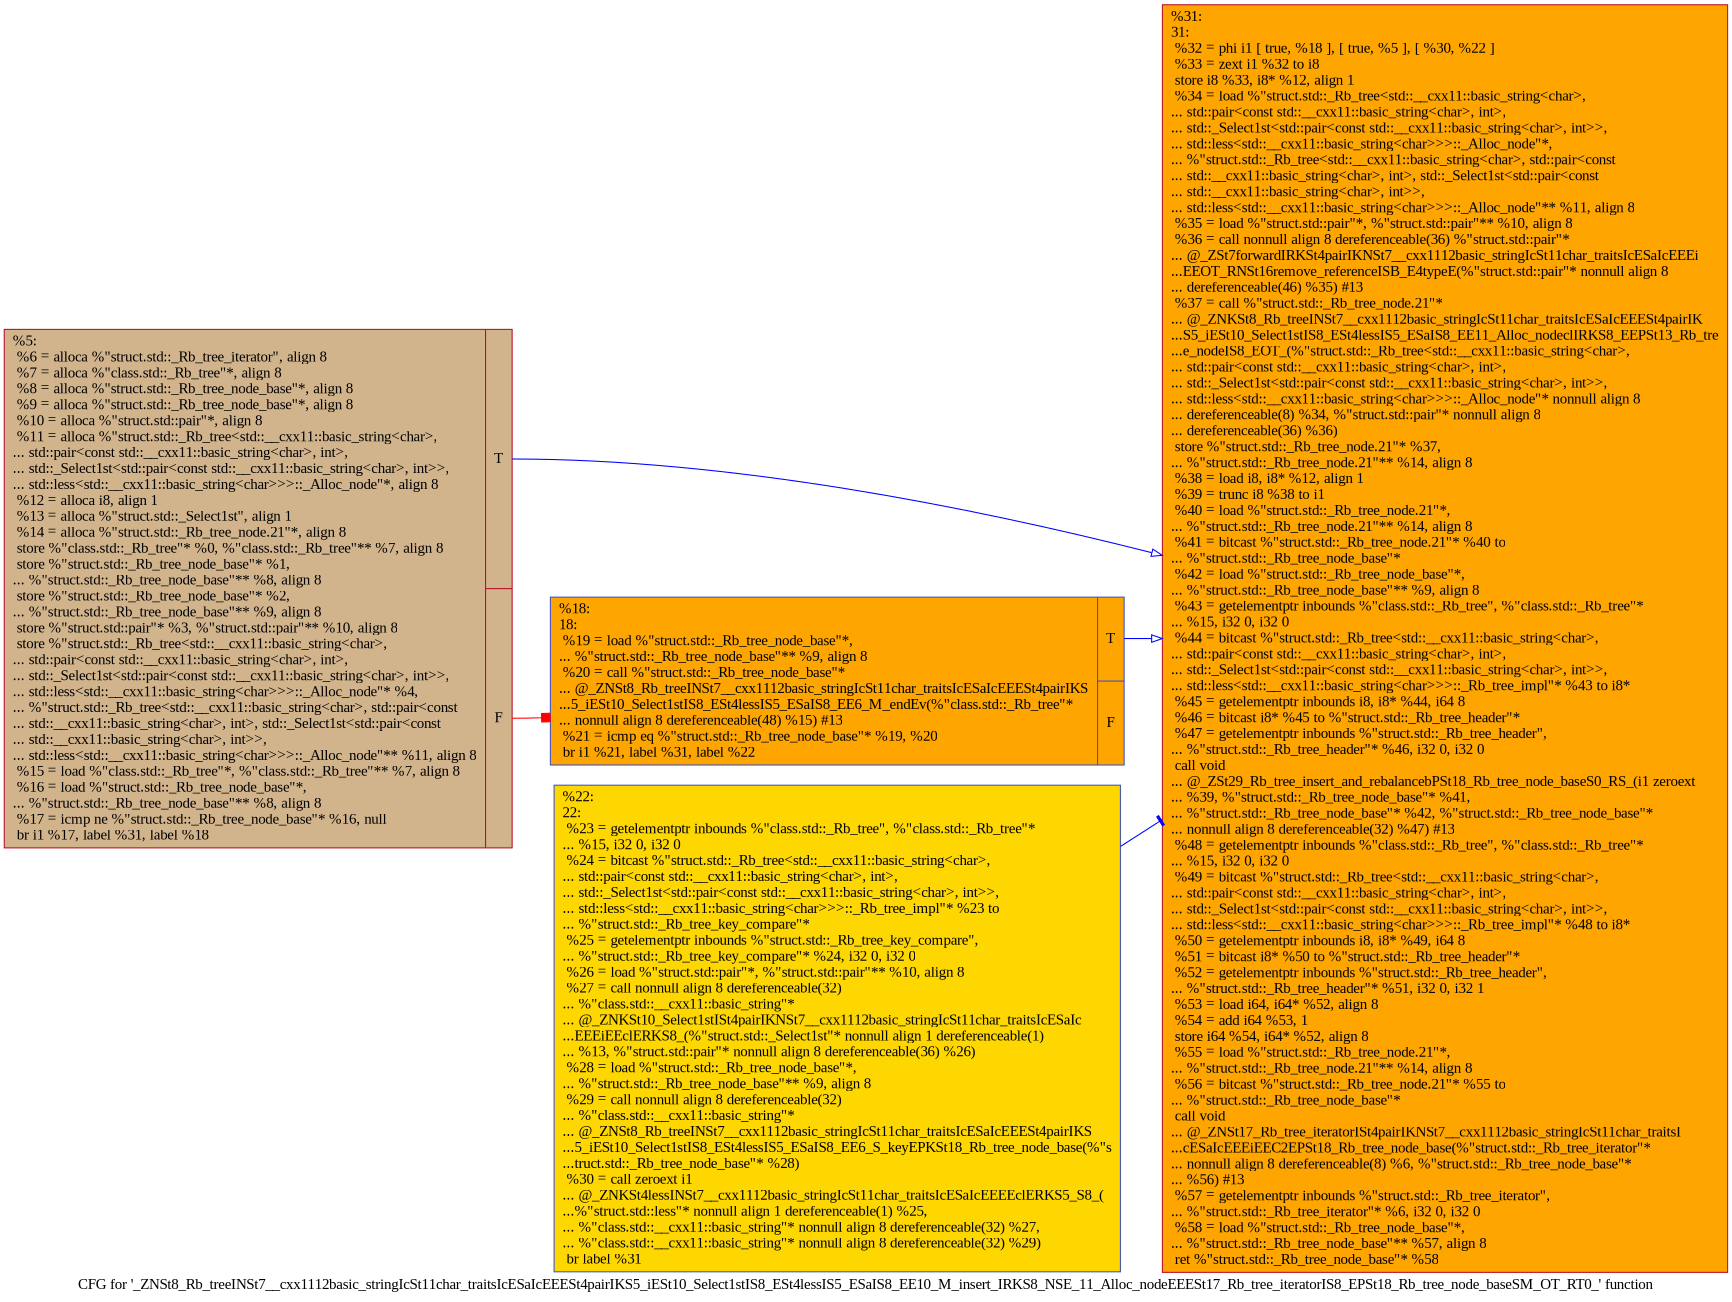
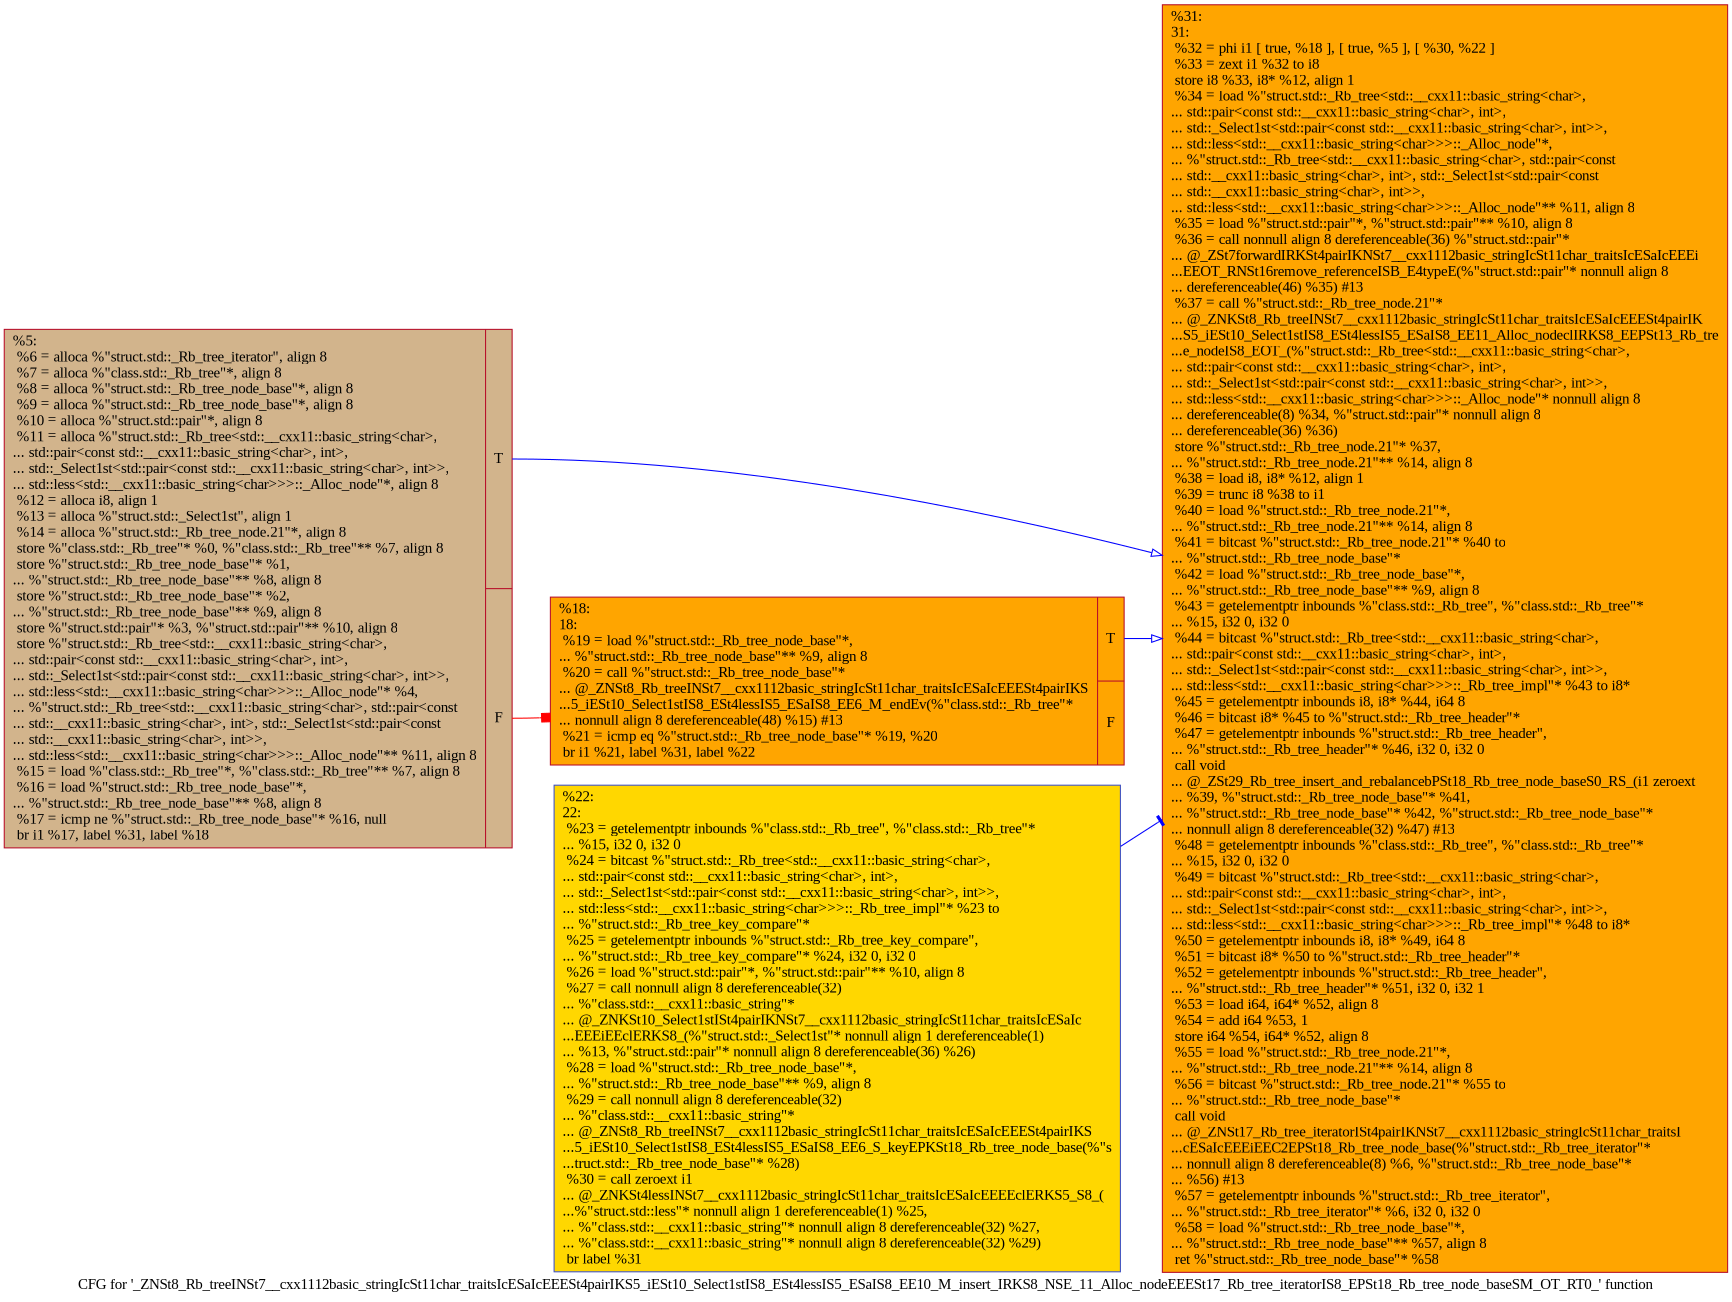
  digraph {
    fontname="Liberation Serif"
    label="CFG for '_ZNSt8_Rb_treeINSt7__cxx1112basic_stringIcSt11char_traitsIcESaIcEEESt4pairIKS5_iESt10_Select1stIS8_ESt4lessIS5_ESaIS8_EE10_M_insert_IRKS8_NSE_11_Alloc_nodeEEESt17_Rb_tree_iteratorIS8_EPSt18_Rb_tree_node_baseSM_OT_RT0_' function"
    rankdir=LR
    node [color="#b70d28ff" fillcolor=orange fontname="Liberation Serif" shape=record style=filled]
    edge [arrowhead=onormal color=blue fontname="Liberation Serif" tailport=s0]
    n1 [fillcolor=tan label="{%5:\l  %6 = alloca %\"struct.std::_Rb_tree_iterator\", align 8\l  %7 = alloca %\"class.std::_Rb_tree\"*, align 8\l  %8 = alloca %\"struct.std::_Rb_tree_node_base\"*, align 8\l  %9 = alloca %\"struct.std::_Rb_tree_node_base\"*, align 8\l  %10 = alloca %\"struct.std::pair\"*, align 8\l  %11 = alloca %\"struct.std::_Rb_tree\<std::__cxx11::basic_string\<char\>,\l... std::pair\<const std::__cxx11::basic_string\<char\>, int\>,\l... std::_Select1st\<std::pair\<const std::__cxx11::basic_string\<char\>, int\>\>,\l... std::less\<std::__cxx11::basic_string\<char\>\>\>::_Alloc_node\"*, align 8\l  %12 = alloca i8, align 1\l  %13 = alloca %\"struct.std::_Select1st\", align 1\l  %14 = alloca %\"struct.std::_Rb_tree_node.21\"*, align 8\l  store %\"class.std::_Rb_tree\"* %0, %\"class.std::_Rb_tree\"** %7, align 8\l  store %\"struct.std::_Rb_tree_node_base\"* %1,\l... %\"struct.std::_Rb_tree_node_base\"** %8, align 8\l  store %\"struct.std::_Rb_tree_node_base\"* %2,\l... %\"struct.std::_Rb_tree_node_base\"** %9, align 8\l  store %\"struct.std::pair\"* %3, %\"struct.std::pair\"** %10, align 8\l  store %\"struct.std::_Rb_tree\<std::__cxx11::basic_string\<char\>,\l... std::pair\<const std::__cxx11::basic_string\<char\>, int\>,\l... std::_Select1st\<std::pair\<const std::__cxx11::basic_string\<char\>, int\>\>,\l... std::less\<std::__cxx11::basic_string\<char\>\>\>::_Alloc_node\"* %4,\l... %\"struct.std::_Rb_tree\<std::__cxx11::basic_string\<char\>, std::pair\<const\l... std::__cxx11::basic_string\<char\>, int\>, std::_Select1st\<std::pair\<const\l... std::__cxx11::basic_string\<char\>, int\>\>,\l... std::less\<std::__cxx11::basic_string\<char\>\>\>::_Alloc_node\"** %11, align 8\l  %15 = load %\"class.std::_Rb_tree\"*, %\"class.std::_Rb_tree\"** %7, align 8\l  %16 = load %\"struct.std::_Rb_tree_node_base\"*,\l... %\"struct.std::_Rb_tree_node_base\"** %8, align 8\l  %17 = icmp ne %\"struct.std::_Rb_tree_node_base\"* %16, null\l  br i1 %17, label %31, label %18\l|{<s0>T|<s1>F}}"]
    n2 [label="{%31:\l31:                                               \l  %32 = phi i1 [ true, %18 ], [ true, %5 ], [ %30, %22 ]\l  %33 = zext i1 %32 to i8\l  store i8 %33, i8* %12, align 1\l  %34 = load %\"struct.std::_Rb_tree\<std::__cxx11::basic_string\<char\>,\l... std::pair\<const std::__cxx11::basic_string\<char\>, int\>,\l... std::_Select1st\<std::pair\<const std::__cxx11::basic_string\<char\>, int\>\>,\l... std::less\<std::__cxx11::basic_string\<char\>\>\>::_Alloc_node\"*,\l... %\"struct.std::_Rb_tree\<std::__cxx11::basic_string\<char\>, std::pair\<const\l... std::__cxx11::basic_string\<char\>, int\>, std::_Select1st\<std::pair\<const\l... std::__cxx11::basic_string\<char\>, int\>\>,\l... std::less\<std::__cxx11::basic_string\<char\>\>\>::_Alloc_node\"** %11, align 8\l  %35 = load %\"struct.std::pair\"*, %\"struct.std::pair\"** %10, align 8\l  %36 = call nonnull align 8 dereferenceable(36) %\"struct.std::pair\"*\l... @_ZSt7forwardIRKSt4pairIKNSt7__cxx1112basic_stringIcSt11char_traitsIcESaIcEEEi\l...EEOT_RNSt16remove_referenceISB_E4typeE(%\"struct.std::pair\"* nonnull align 8\l... dereferenceable(46) %35) #13\l  %37 = call %\"struct.std::_Rb_tree_node.21\"*\l... @_ZNKSt8_Rb_treeINSt7__cxx1112basic_stringIcSt11char_traitsIcESaIcEEESt4pairIK\l...S5_iESt10_Select1stIS8_ESt4lessIS5_ESaIS8_EE11_Alloc_nodeclIRKS8_EEPSt13_Rb_tre\l...e_nodeIS8_EOT_(%\"struct.std::_Rb_tree\<std::__cxx11::basic_string\<char\>,\l... std::pair\<const std::__cxx11::basic_string\<char\>, int\>,\l... std::_Select1st\<std::pair\<const std::__cxx11::basic_string\<char\>, int\>\>,\l... std::less\<std::__cxx11::basic_string\<char\>\>\>::_Alloc_node\"* nonnull align 8\l... dereferenceable(8) %34, %\"struct.std::pair\"* nonnull align 8\l... dereferenceable(36) %36)\l  store %\"struct.std::_Rb_tree_node.21\"* %37,\l... %\"struct.std::_Rb_tree_node.21\"** %14, align 8\l  %38 = load i8, i8* %12, align 1\l  %39 = trunc i8 %38 to i1\l  %40 = load %\"struct.std::_Rb_tree_node.21\"*,\l... %\"struct.std::_Rb_tree_node.21\"** %14, align 8\l  %41 = bitcast %\"struct.std::_Rb_tree_node.21\"* %40 to\l... %\"struct.std::_Rb_tree_node_base\"*\l  %42 = load %\"struct.std::_Rb_tree_node_base\"*,\l... %\"struct.std::_Rb_tree_node_base\"** %9, align 8\l  %43 = getelementptr inbounds %\"class.std::_Rb_tree\", %\"class.std::_Rb_tree\"*\l... %15, i32 0, i32 0\l  %44 = bitcast %\"struct.std::_Rb_tree\<std::__cxx11::basic_string\<char\>,\l... std::pair\<const std::__cxx11::basic_string\<char\>, int\>,\l... std::_Select1st\<std::pair\<const std::__cxx11::basic_string\<char\>, int\>\>,\l... std::less\<std::__cxx11::basic_string\<char\>\>\>::_Rb_tree_impl\"* %43 to i8*\l  %45 = getelementptr inbounds i8, i8* %44, i64 8\l  %46 = bitcast i8* %45 to %\"struct.std::_Rb_tree_header\"*\l  %47 = getelementptr inbounds %\"struct.std::_Rb_tree_header\",\l... %\"struct.std::_Rb_tree_header\"* %46, i32 0, i32 0\l  call void\l... @_ZSt29_Rb_tree_insert_and_rebalancebPSt18_Rb_tree_node_baseS0_RS_(i1 zeroext\l... %39, %\"struct.std::_Rb_tree_node_base\"* %41,\l... %\"struct.std::_Rb_tree_node_base\"* %42, %\"struct.std::_Rb_tree_node_base\"*\l... nonnull align 8 dereferenceable(32) %47) #13\l  %48 = getelementptr inbounds %\"class.std::_Rb_tree\", %\"class.std::_Rb_tree\"*\l... %15, i32 0, i32 0\l  %49 = bitcast %\"struct.std::_Rb_tree\<std::__cxx11::basic_string\<char\>,\l... std::pair\<const std::__cxx11::basic_string\<char\>, int\>,\l... std::_Select1st\<std::pair\<const std::__cxx11::basic_string\<char\>, int\>\>,\l... std::less\<std::__cxx11::basic_string\<char\>\>\>::_Rb_tree_impl\"* %48 to i8*\l  %50 = getelementptr inbounds i8, i8* %49, i64 8\l  %51 = bitcast i8* %50 to %\"struct.std::_Rb_tree_header\"*\l  %52 = getelementptr inbounds %\"struct.std::_Rb_tree_header\",\l... %\"struct.std::_Rb_tree_header\"* %51, i32 0, i32 1\l  %53 = load i64, i64* %52, align 8\l  %54 = add i64 %53, 1\l  store i64 %54, i64* %52, align 8\l  %55 = load %\"struct.std::_Rb_tree_node.21\"*,\l... %\"struct.std::_Rb_tree_node.21\"** %14, align 8\l  %56 = bitcast %\"struct.std::_Rb_tree_node.21\"* %55 to\l... %\"struct.std::_Rb_tree_node_base\"*\l  call void\l... @_ZNSt17_Rb_tree_iteratorISt4pairIKNSt7__cxx1112basic_stringIcSt11char_traitsI\l...cESaIcEEEiEEC2EPSt18_Rb_tree_node_base(%\"struct.std::_Rb_tree_iterator\"*\l... nonnull align 8 dereferenceable(8) %6, %\"struct.std::_Rb_tree_node_base\"*\l... %56) #13\l  %57 = getelementptr inbounds %\"struct.std::_Rb_tree_iterator\",\l... %\"struct.std::_Rb_tree_iterator\"* %6, i32 0, i32 0\l  %58 = load %\"struct.std::_Rb_tree_node_base\"*,\l... %\"struct.std::_Rb_tree_node_base\"** %57, align 8\l  ret %\"struct.std::_Rb_tree_node_base\"* %58\l}"]
-   n3 [color="#3d50c3ff" label="{%18:\l18:                                               \l  %19 = load %\"struct.std::_Rb_tree_node_base\"*,\l... %\"struct.std::_Rb_tree_node_base\"** %9, align 8\l  %20 = call %\"struct.std::_Rb_tree_node_base\"*\l... @_ZNSt8_Rb_treeINSt7__cxx1112basic_stringIcSt11char_traitsIcESaIcEEESt4pairIKS\l...5_iESt10_Select1stIS8_ESt4lessIS5_ESaIS8_EE6_M_endEv(%\"class.std::_Rb_tree\"*\l... nonnull align 8 dereferenceable(48) %15) #13\l  %21 = icmp eq %\"struct.std::_Rb_tree_node_base\"* %19, %20\l  br i1 %21, label %31, label %22\l|{<s0>T|<s1>F}}"]
+   n3 [label="{%18:\l18:                                               \l  %19 = load %\"struct.std::_Rb_tree_node_base\"*,\l... %\"struct.std::_Rb_tree_node_base\"** %9, align 8\l  %20 = call %\"struct.std::_Rb_tree_node_base\"*\l... @_ZNSt8_Rb_treeINSt7__cxx1112basic_stringIcSt11char_traitsIcESaIcEEESt4pairIKS\l...5_iESt10_Select1stIS8_ESt4lessIS5_ESaIS8_EE6_M_endEv(%\"class.std::_Rb_tree\"*\l... nonnull align 8 dereferenceable(48) %15) #13\l  %21 = icmp eq %\"struct.std::_Rb_tree_node_base\"* %19, %20\l  br i1 %21, label %31, label %22\l|{<s0>T|<s1>F}}"]
    n4 [color="#3d50c3ff" fillcolor=gold label="{%22:\l22:                                               \l  %23 = getelementptr inbounds %\"class.std::_Rb_tree\", %\"class.std::_Rb_tree\"*\l... %15, i32 0, i32 0\l  %24 = bitcast %\"struct.std::_Rb_tree\<std::__cxx11::basic_string\<char\>,\l... std::pair\<const std::__cxx11::basic_string\<char\>, int\>,\l... std::_Select1st\<std::pair\<const std::__cxx11::basic_string\<char\>, int\>\>,\l... std::less\<std::__cxx11::basic_string\<char\>\>\>::_Rb_tree_impl\"* %23 to\l... %\"struct.std::_Rb_tree_key_compare\"*\l  %25 = getelementptr inbounds %\"struct.std::_Rb_tree_key_compare\",\l... %\"struct.std::_Rb_tree_key_compare\"* %24, i32 0, i32 0\l  %26 = load %\"struct.std::pair\"*, %\"struct.std::pair\"** %10, align 8\l  %27 = call nonnull align 8 dereferenceable(32)\l... %\"class.std::__cxx11::basic_string\"*\l... @_ZNKSt10_Select1stISt4pairIKNSt7__cxx1112basic_stringIcSt11char_traitsIcESaIc\l...EEEiEEclERKS8_(%\"struct.std::_Select1st\"* nonnull align 1 dereferenceable(1)\l... %13, %\"struct.std::pair\"* nonnull align 8 dereferenceable(36) %26)\l  %28 = load %\"struct.std::_Rb_tree_node_base\"*,\l... %\"struct.std::_Rb_tree_node_base\"** %9, align 8\l  %29 = call nonnull align 8 dereferenceable(32)\l... %\"class.std::__cxx11::basic_string\"*\l... @_ZNSt8_Rb_treeINSt7__cxx1112basic_stringIcSt11char_traitsIcESaIcEEESt4pairIKS\l...5_iESt10_Select1stIS8_ESt4lessIS5_ESaIS8_EE6_S_keyEPKSt18_Rb_tree_node_base(%\"s\l...truct.std::_Rb_tree_node_base\"* %28)\l  %30 = call zeroext i1\l... @_ZNKSt4lessINSt7__cxx1112basic_stringIcSt11char_traitsIcESaIcEEEEclERKS5_S8_(\l...%\"struct.std::less\"* nonnull align 1 dereferenceable(1) %25,\l... %\"class.std::__cxx11::basic_string\"* nonnull align 8 dereferenceable(32) %27,\l... %\"class.std::__cxx11::basic_string\"* nonnull align 8 dereferenceable(32) %29)\l  br label %31\l}"]
    n1 -> n2
    n1 -> n3 [arrowhead=box color=red tailport=s1]
    n3 -> n2
    n4 -> n2 [arrowhead=tee]
  }
